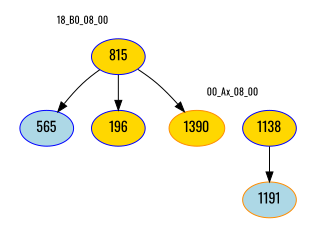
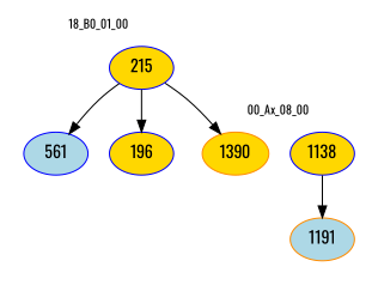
  digraph {
    fontname=Oswald
    node [color=blue fillcolor=gold fontname=Oswald style=filled]
    edge [color=black fontname=Oswald]
    n1 [label=1138]
    n2 [color=darkorange label=1390]
    n3 [color=darkorange fillcolor=lightblue label=1191]
-   n4 [label=815]
-   n5 [fillcolor=lightblue label=565]
+   n4 [label=215]
+   n5 [fillcolor=lightblue label=561]
    n6 [label=196]
    subgraph cluster_1 {
      color=white
      fontsize=10
      label="00_Ax_08_00"
      n1
      n2
      n3
    }
    subgraph cluster_2 {
      color=white
      fontsize=10
-     label="18_B0_08_00"
+     label="18_B0_01_00"
      n4
      n5
      n6
    }
    n1 -> n3
    n4 -> n2
    n4 -> n5
    n4 -> n6
  }
